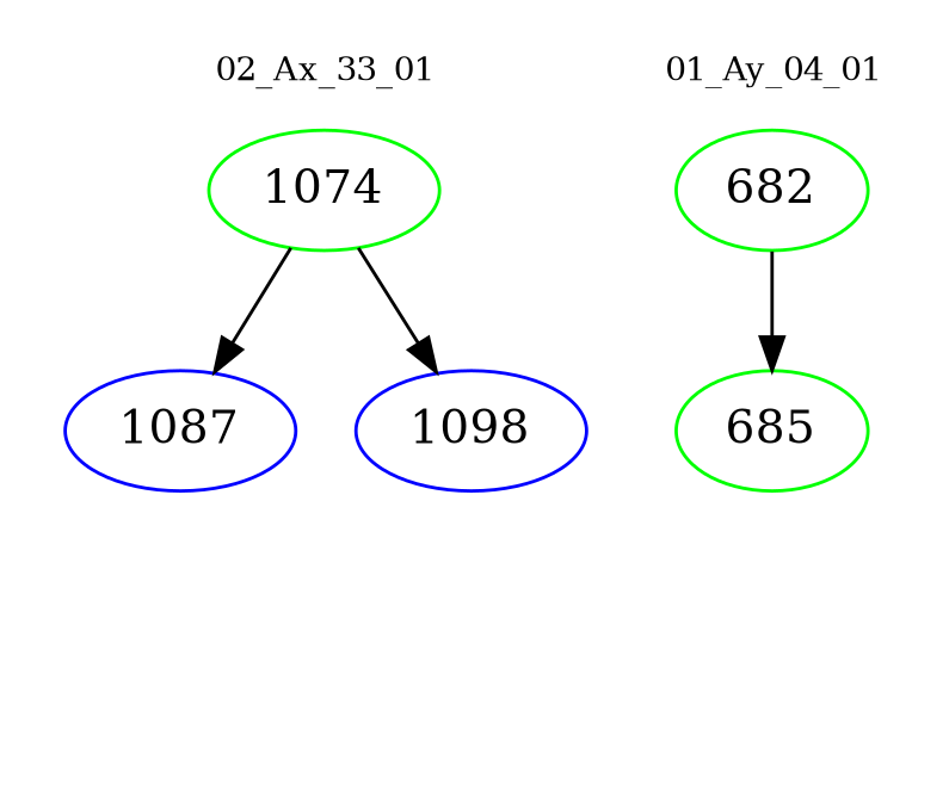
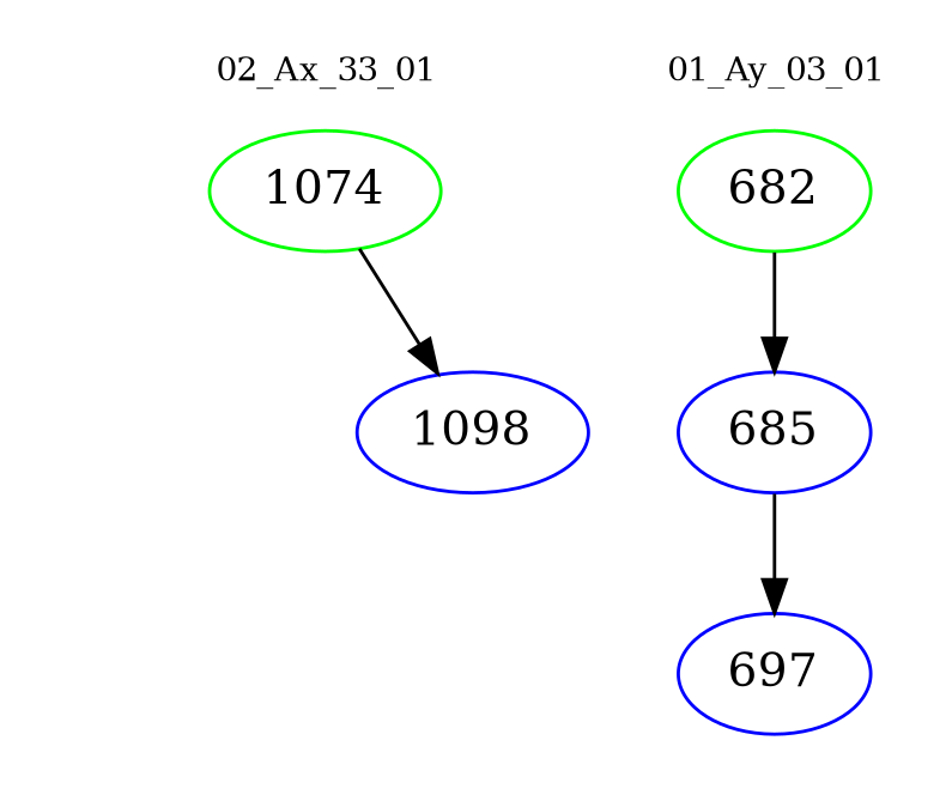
  digraph {
    node [color=blue]
    edge [color=black]
    n1 [color=green label=1074]
-   n2 [label=1087]
    n3 [label=1098]
    n4 [color=green label=682]
-   n5 [color=green label=685]
+   n5 [label=685]
+   n6 [label=697]
    subgraph cluster_1 {
      color=white
      fontsize=10
      label="02_Ax_33_01"
      n1
-     n2
      n3
    }
    subgraph cluster_2 {
      color=white
      fontsize=10
-     label="01_Ay_04_01"
+     label="01_Ay_03_01"
      n4
      n5
+     n6
    }
-   n1 -> n2
    n1 -> n3
    n4 -> n5
+   n5 -> n6
  }
